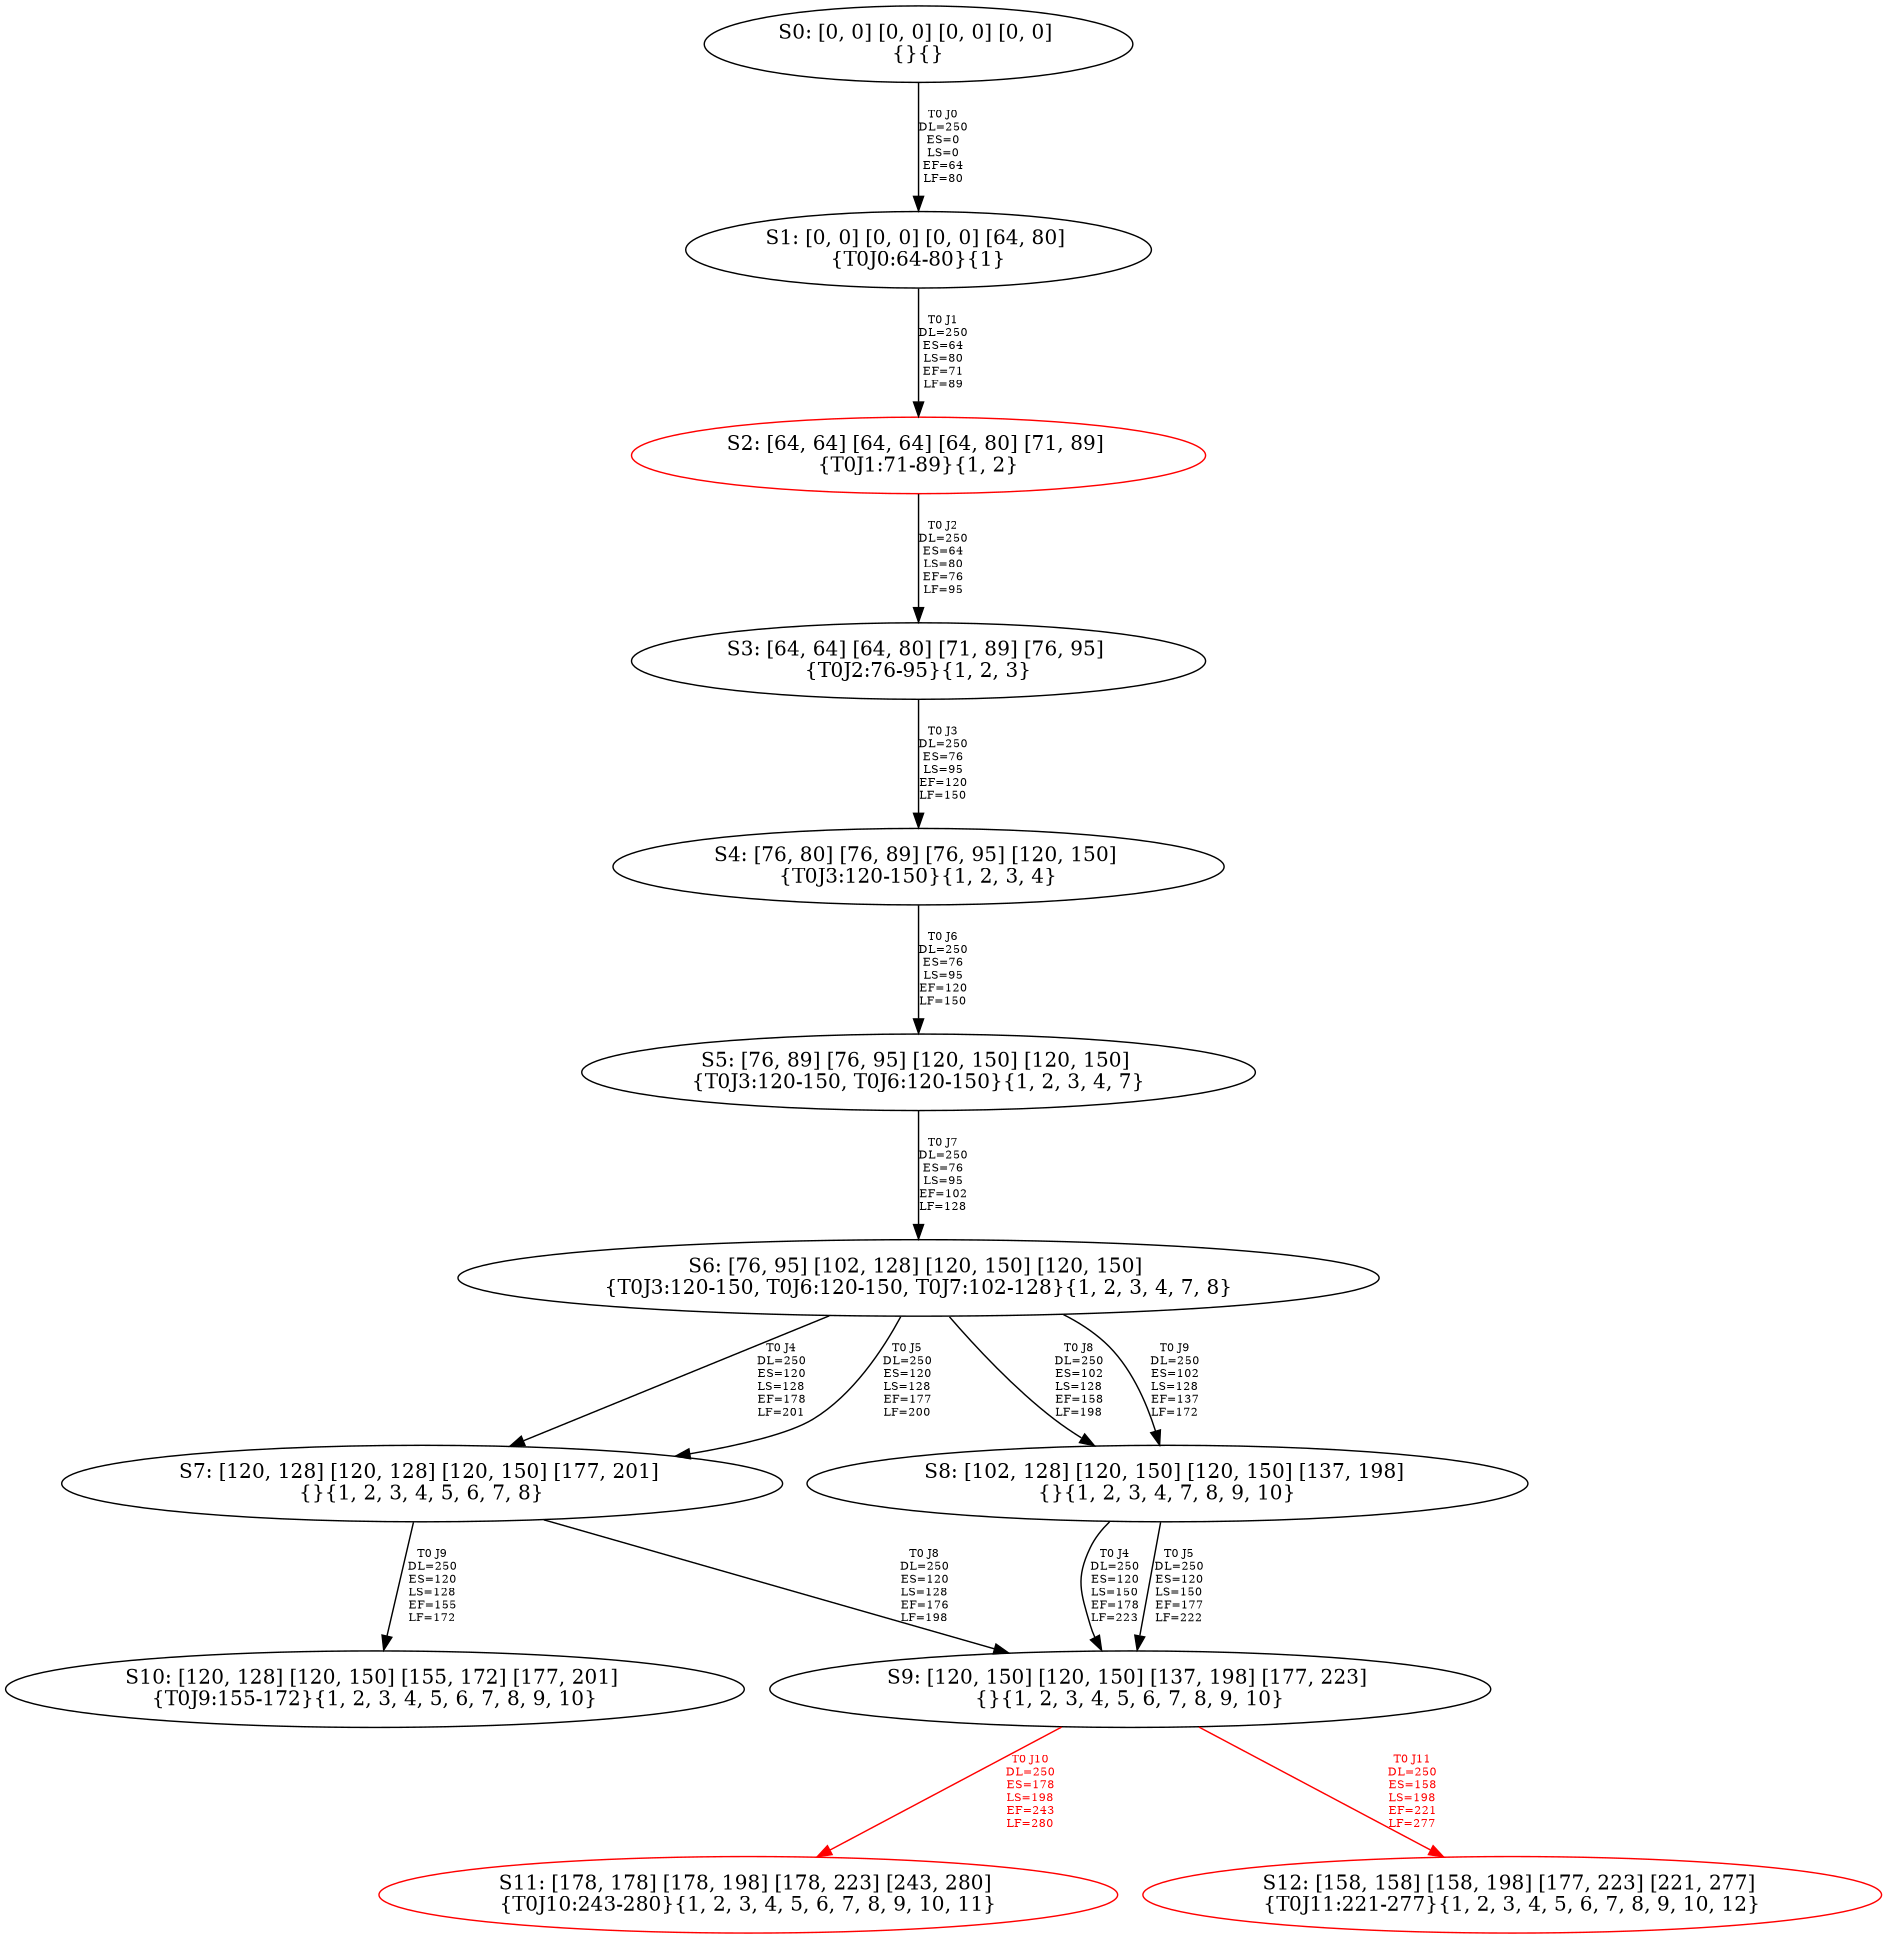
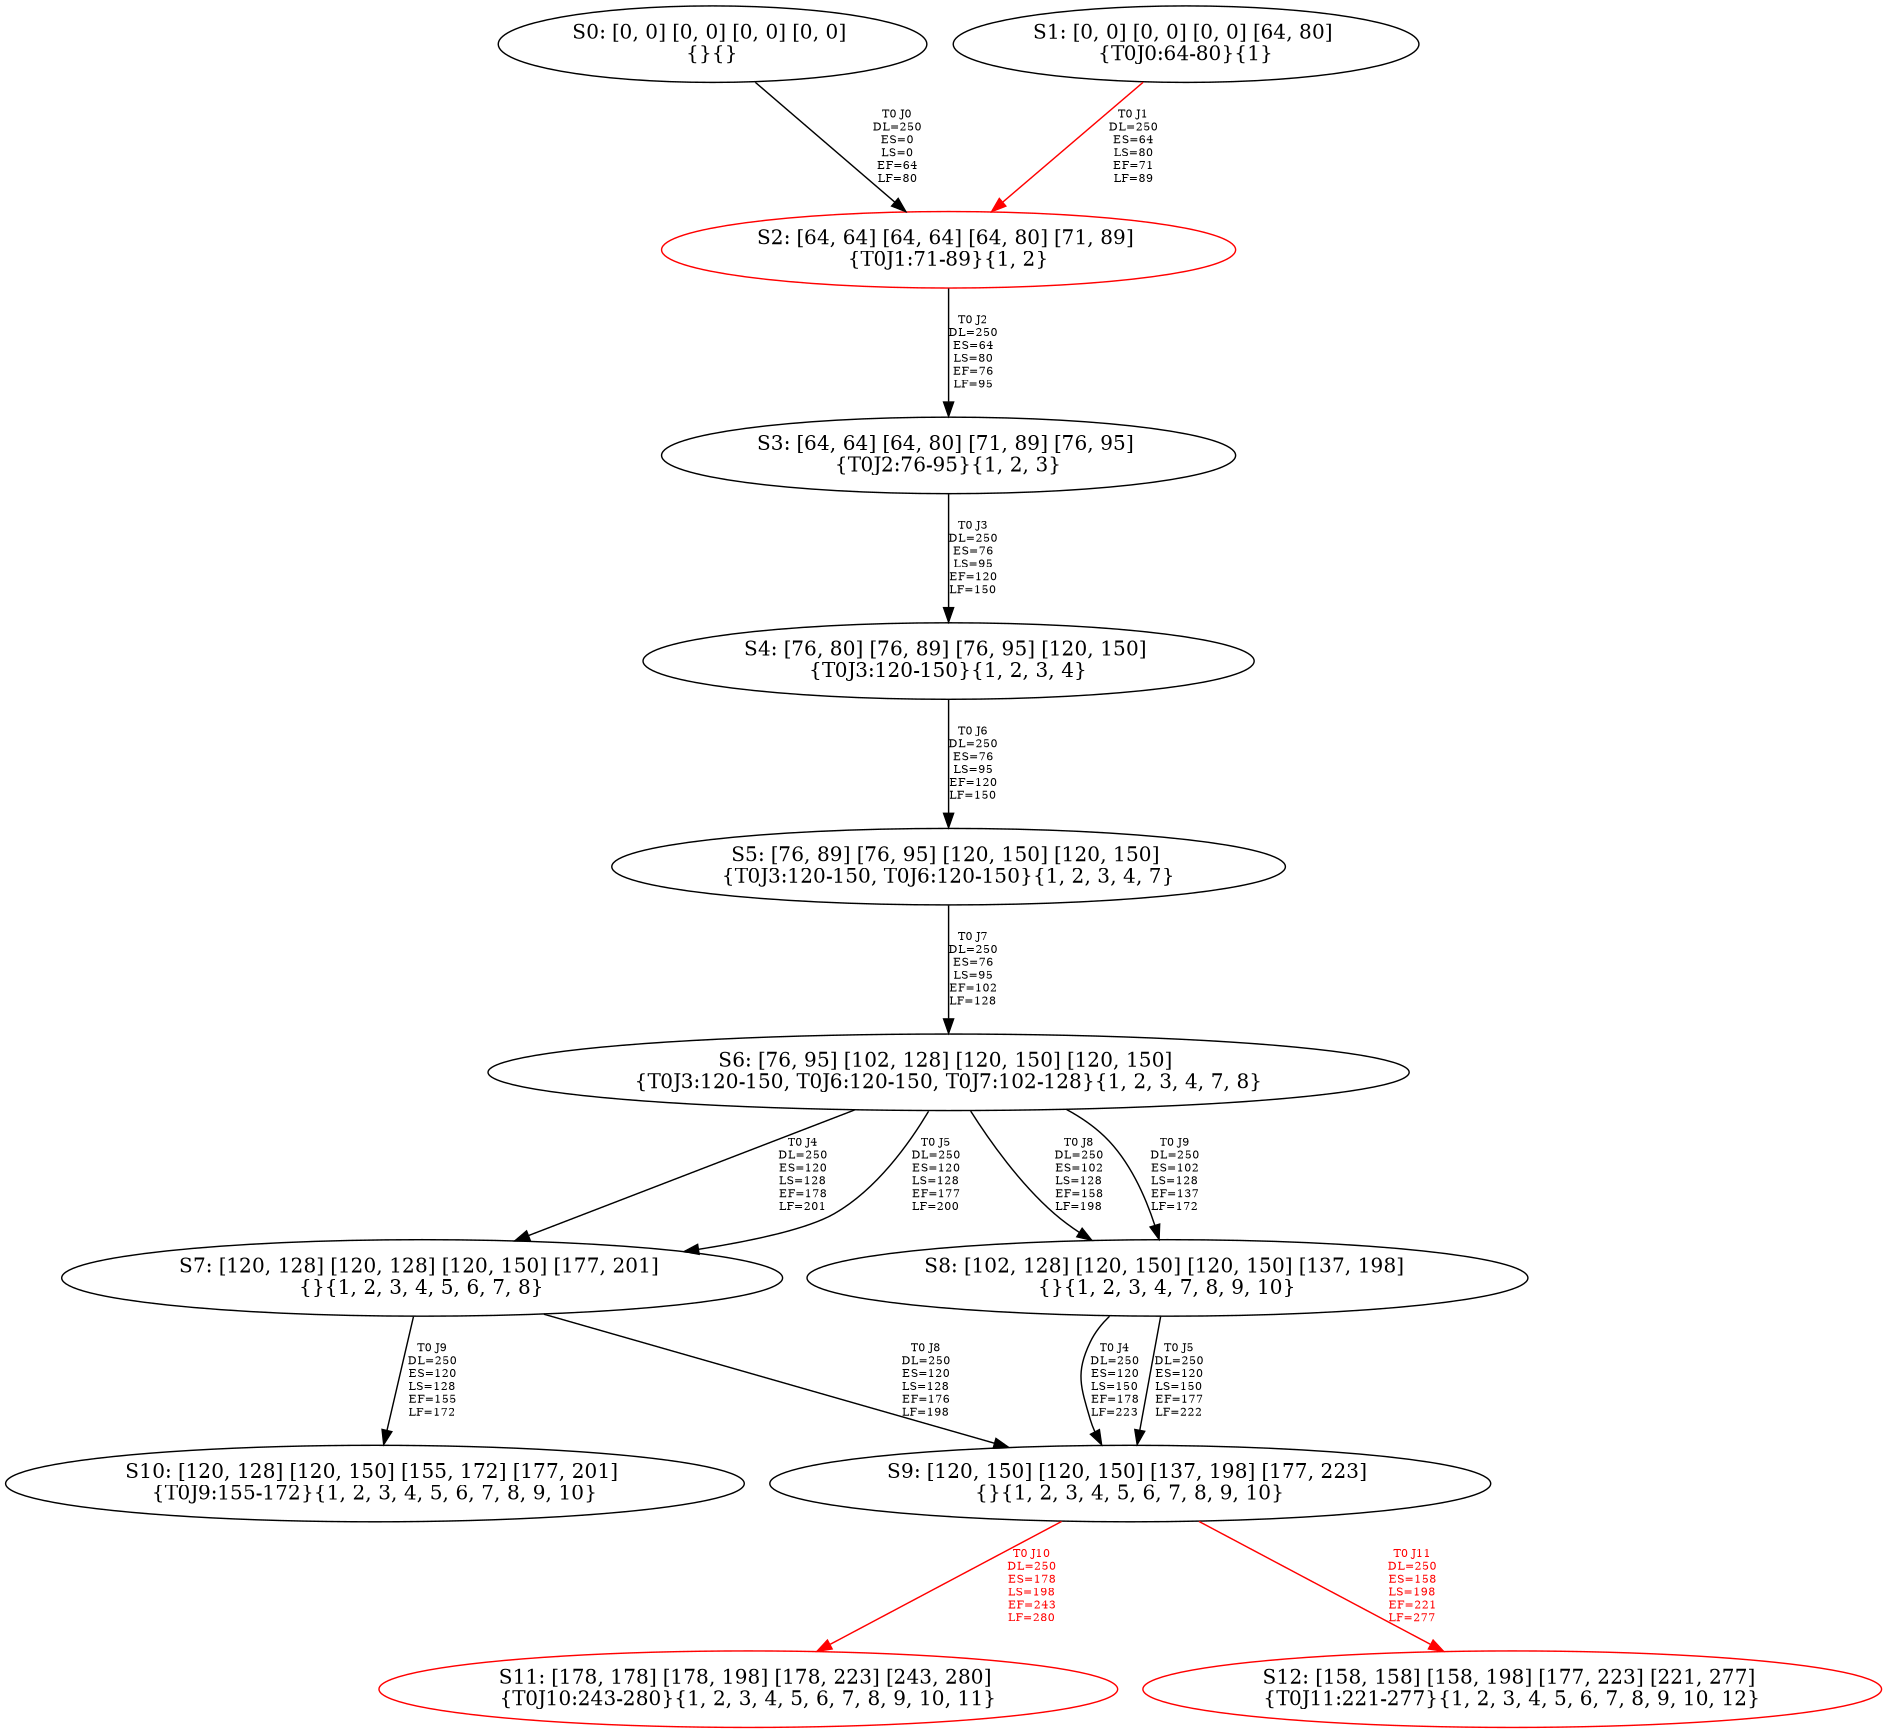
  digraph {
    edge [fontsize=8]
    n1 [label="S0: [0, 0] [0, 0] [0, 0] [0, 0] \n{}{}"]
    n2 [label="S1: [0, 0] [0, 0] [0, 0] [64, 80] \n{T0J0:64-80}{1}"]
    n3 [color=Red label="S2: [64, 64] [64, 64] [64, 80] [71, 89] \n{T0J1:71-89}{1, 2}"]
    n4 [label="S3: [64, 64] [64, 80] [71, 89] [76, 95] \n{T0J2:76-95}{1, 2, 3}"]
    n5 [label="S4: [76, 80] [76, 89] [76, 95] [120, 150] \n{T0J3:120-150}{1, 2, 3, 4}"]
    n6 [label="S5: [76, 89] [76, 95] [120, 150] [120, 150] \n{T0J3:120-150, T0J6:120-150}{1, 2, 3, 4, 7}"]
    n7 [label="S6: [76, 95] [102, 128] [120, 150] [120, 150] \n{T0J3:120-150, T0J6:120-150, T0J7:102-128}{1, 2, 3, 4, 7, 8}"]
    n8 [label="S7: [120, 128] [120, 128] [120, 150] [177, 201] \n{}{1, 2, 3, 4, 5, 6, 7, 8}"]
    n9 [label="S8: [102, 128] [120, 150] [120, 150] [137, 198] \n{}{1, 2, 3, 4, 7, 8, 9, 10}"]
    n10 [label="S9: [120, 150] [120, 150] [137, 198] [177, 223] \n{}{1, 2, 3, 4, 5, 6, 7, 8, 9, 10}"]
    n11 [label="S10: [120, 128] [120, 150] [155, 172] [177, 201] \n{T0J9:155-172}{1, 2, 3, 4, 5, 6, 7, 8, 9, 10}"]
    n12 [color=Red label="S11: [178, 178] [178, 198] [178, 223] [243, 280] \n{T0J10:243-280}{1, 2, 3, 4, 5, 6, 7, 8, 9, 10, 11}"]
    n13 [color=Red label="S12: [158, 158] [158, 198] [177, 223] [221, 277] \n{T0J11:221-277}{1, 2, 3, 4, 5, 6, 7, 8, 9, 10, 12}"]
-   n1 -> n2 [label="T0 J0\nDL=250\nES=0\nLS=0\nEF=64\nLF=80"]
-   n2 -> n3 [label="T0 J1\nDL=250\nES=64\nLS=80\nEF=71\nLF=89"]
+   n1 -> n3 [label="T0 J0\nDL=250\nES=0\nLS=0\nEF=64\nLF=80"]
+   n2 -> n3 [label="T0 J1\nDL=250\nES=64\nLS=80\nEF=71\nLF=89" color=Red]
    n3 -> n4 [label="T0 J2\nDL=250\nES=64\nLS=80\nEF=76\nLF=95"]
    n4 -> n5 [label="T0 J3\nDL=250\nES=76\nLS=95\nEF=120\nLF=150"]
    n5 -> n6 [label="T0 J6\nDL=250\nES=76\nLS=95\nEF=120\nLF=150"]
    n6 -> n7 [label="T0 J7\nDL=250\nES=76\nLS=95\nEF=102\nLF=128"]
    n7 -> n8 [label="T0 J4\nDL=250\nES=120\nLS=128\nEF=178\nLF=201"]
    n7 -> n8 [label="T0 J5\nDL=250\nES=120\nLS=128\nEF=177\nLF=200"]
    n7 -> n9 [label="T0 J8\nDL=250\nES=102\nLS=128\nEF=158\nLF=198"]
    n7 -> n9 [label="T0 J9\nDL=250\nES=102\nLS=128\nEF=137\nLF=172"]
    n8 -> n10 [label="T0 J8\nDL=250\nES=120\nLS=128\nEF=176\nLF=198"]
    n8 -> n11 [label="T0 J9\nDL=250\nES=120\nLS=128\nEF=155\nLF=172"]
    n9 -> n10 [label="T0 J4\nDL=250\nES=120\nLS=150\nEF=178\nLF=223"]
    n9 -> n10 [label="T0 J5\nDL=250\nES=120\nLS=150\nEF=177\nLF=222"]
    n10 -> n12 [color=Red fontcolor=Red label="T0 J10\nDL=250\nES=178\nLS=198\nEF=243\nLF=280"]
    n10 -> n13 [color=Red fontcolor=Red label="T0 J11\nDL=250\nES=158\nLS=198\nEF=221\nLF=277"]
  }
